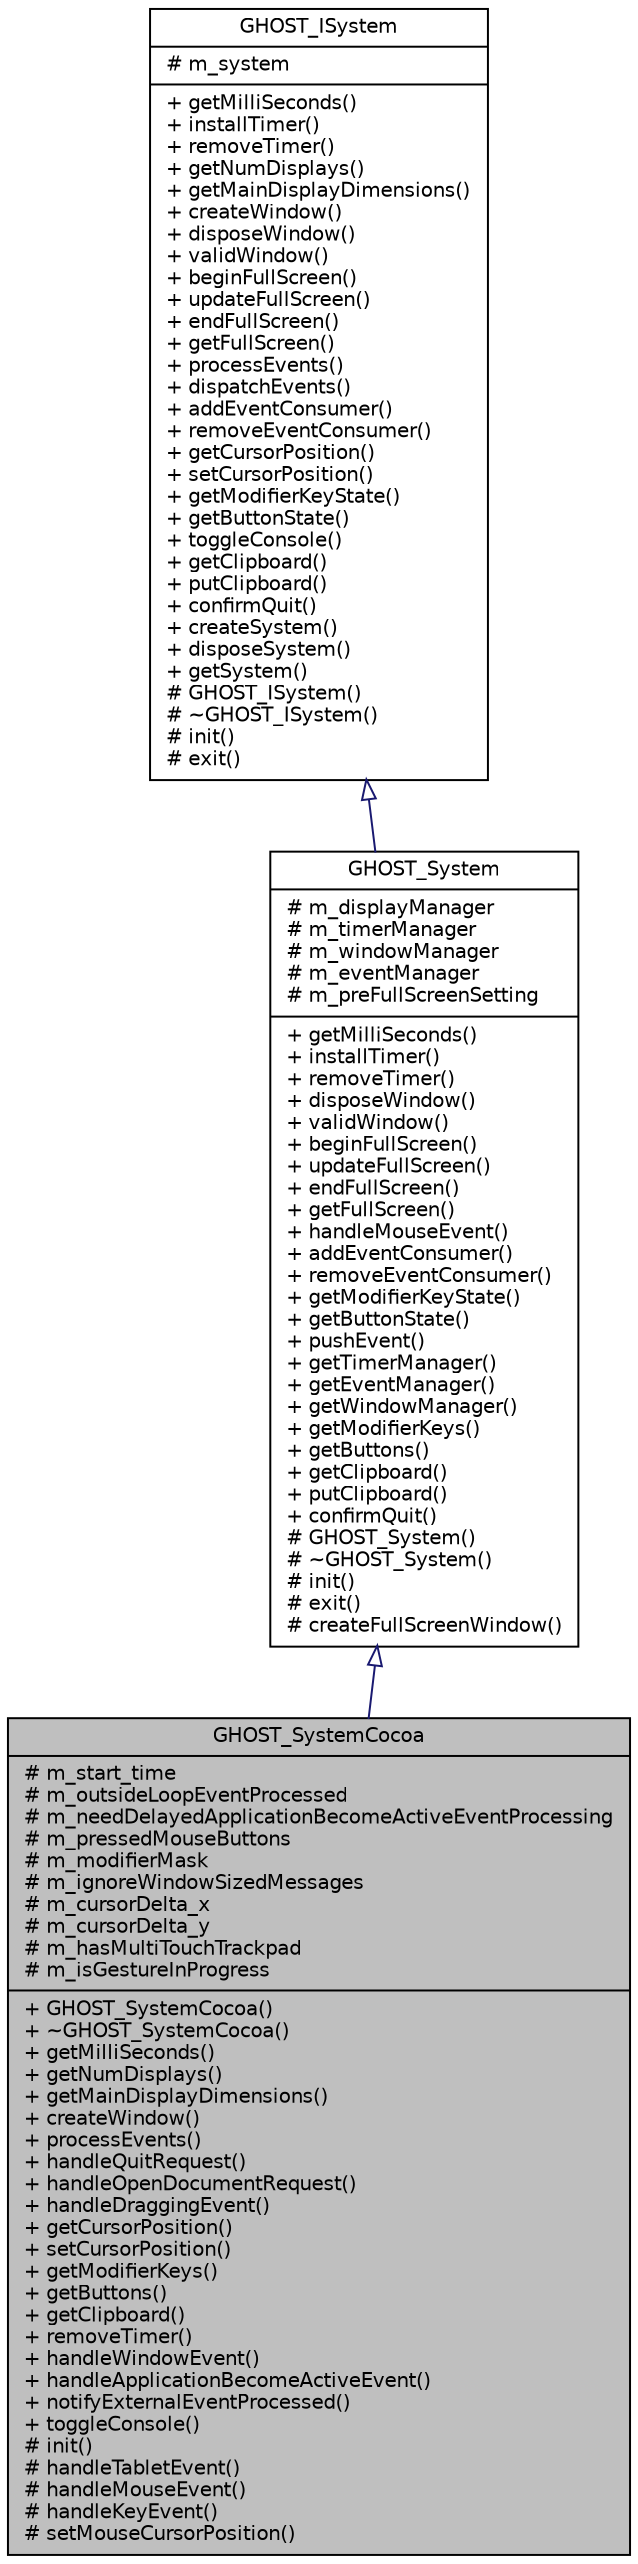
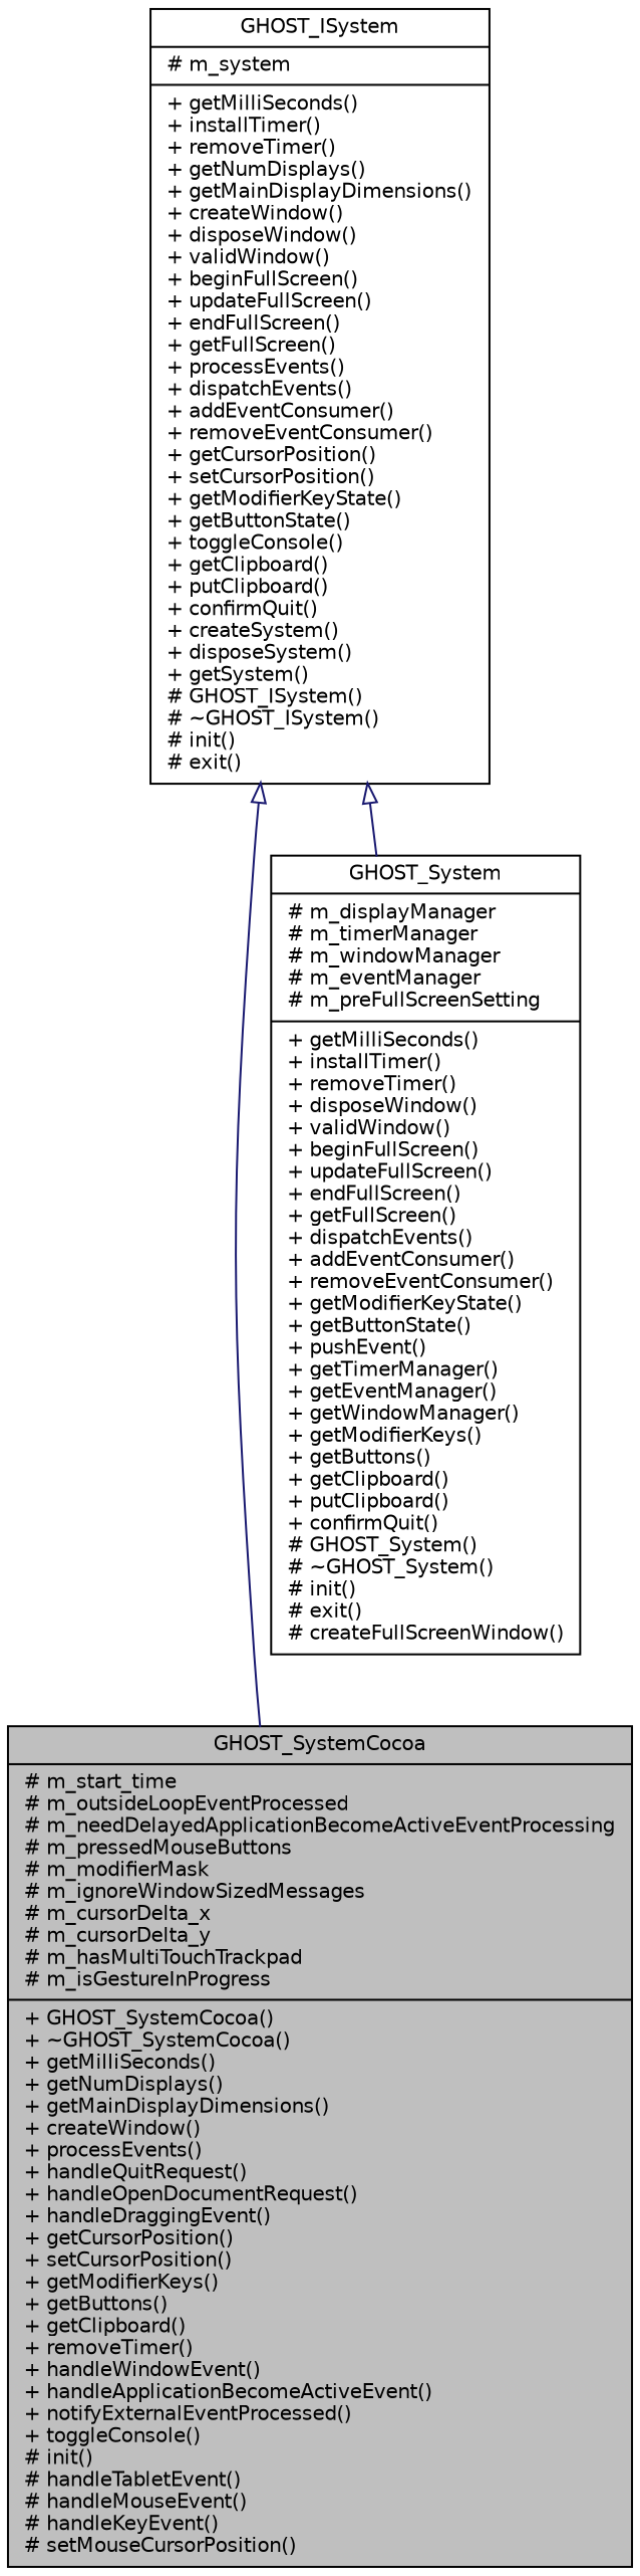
  digraph {
    node [color=black fillcolor=white fontname=Helvetica fontsize=10 shape=record style=filled]
    edge [arrowtail=empty color=midnightblue dir=back fontname=Helvetica fontsize=10 labelfontname=Helvetica labelfontsize=10 style=solid]
    n1 [fillcolor=grey75 fontcolor=black height=0.2 label="{GHOST_SystemCocoa\n|# m_start_time\l# m_outsideLoopEventProcessed\l# m_needDelayedApplicationBecomeActiveEventProcessing\l# m_pressedMouseButtons\l# m_modifierMask\l# m_ignoreWindowSizedMessages\l# m_cursorDelta_x\l# m_cursorDelta_y\l# m_hasMultiTouchTrackpad\l# m_isGestureInProgress\l|+ GHOST_SystemCocoa()\l+ ~GHOST_SystemCocoa()\l+ getMilliSeconds()\l+ getNumDisplays()\l+ getMainDisplayDimensions()\l+ createWindow()\l+ processEvents()\l+ handleQuitRequest()\l+ handleOpenDocumentRequest()\l+ handleDraggingEvent()\l+ getCursorPosition()\l+ setCursorPosition()\l+ getModifierKeys()\l+ getButtons()\l+ getClipboard()\l+ removeTimer()\l+ handleWindowEvent()\l+ handleApplicationBecomeActiveEvent()\l+ notifyExternalEventProcessed()\l+ toggleConsole()\l# init()\l# handleTabletEvent()\l# handleMouseEvent()\l# handleKeyEvent()\l# setMouseCursorPosition()\l}" width=0.4]
-   n2 [height=0.2 label="{GHOST_System\n|# m_displayManager\l# m_timerManager\l# m_windowManager\l# m_eventManager\l# m_preFullScreenSetting\l|+ getMilliSeconds()\l+ installTimer()\l+ removeTimer()\l+ disposeWindow()\l+ validWindow()\l+ beginFullScreen()\l+ updateFullScreen()\l+ endFullScreen()\l+ getFullScreen()\l+ handleMouseEvent()\l+ addEventConsumer()\l+ removeEventConsumer()\l+ getModifierKeyState()\l+ getButtonState()\l+ pushEvent()\l+ getTimerManager()\l+ getEventManager()\l+ getWindowManager()\l+ getModifierKeys()\l+ getButtons()\l+ getClipboard()\l+ putClipboard()\l+ confirmQuit()\l# GHOST_System()\l# ~GHOST_System()\l# init()\l# exit()\l# createFullScreenWindow()\l}" width=0.4]
+   n2 [height=0.2 label="{GHOST_System\n|# m_displayManager\l# m_timerManager\l# m_windowManager\l# m_eventManager\l# m_preFullScreenSetting\l|+ getMilliSeconds()\l+ installTimer()\l+ removeTimer()\l+ disposeWindow()\l+ validWindow()\l+ beginFullScreen()\l+ updateFullScreen()\l+ endFullScreen()\l+ getFullScreen()\l+ dispatchEvents()\l+ addEventConsumer()\l+ removeEventConsumer()\l+ getModifierKeyState()\l+ getButtonState()\l+ pushEvent()\l+ getTimerManager()\l+ getEventManager()\l+ getWindowManager()\l+ getModifierKeys()\l+ getButtons()\l+ getClipboard()\l+ putClipboard()\l+ confirmQuit()\l# GHOST_System()\l# ~GHOST_System()\l# init()\l# exit()\l# createFullScreenWindow()\l}" width=0.4]
    n3 [height=0.2 label="{GHOST_ISystem\n|# m_system\l|+ getMilliSeconds()\l+ installTimer()\l+ removeTimer()\l+ getNumDisplays()\l+ getMainDisplayDimensions()\l+ createWindow()\l+ disposeWindow()\l+ validWindow()\l+ beginFullScreen()\l+ updateFullScreen()\l+ endFullScreen()\l+ getFullScreen()\l+ processEvents()\l+ dispatchEvents()\l+ addEventConsumer()\l+ removeEventConsumer()\l+ getCursorPosition()\l+ setCursorPosition()\l+ getModifierKeyState()\l+ getButtonState()\l+ toggleConsole()\l+ getClipboard()\l+ putClipboard()\l+ confirmQuit()\l+ createSystem()\l+ disposeSystem()\l+ getSystem()\l# GHOST_ISystem()\l# ~GHOST_ISystem()\l# init()\l# exit()\l}" width=0.4]
-   n2 -> n1
+   n3 -> n1
    n3 -> n2
  }
